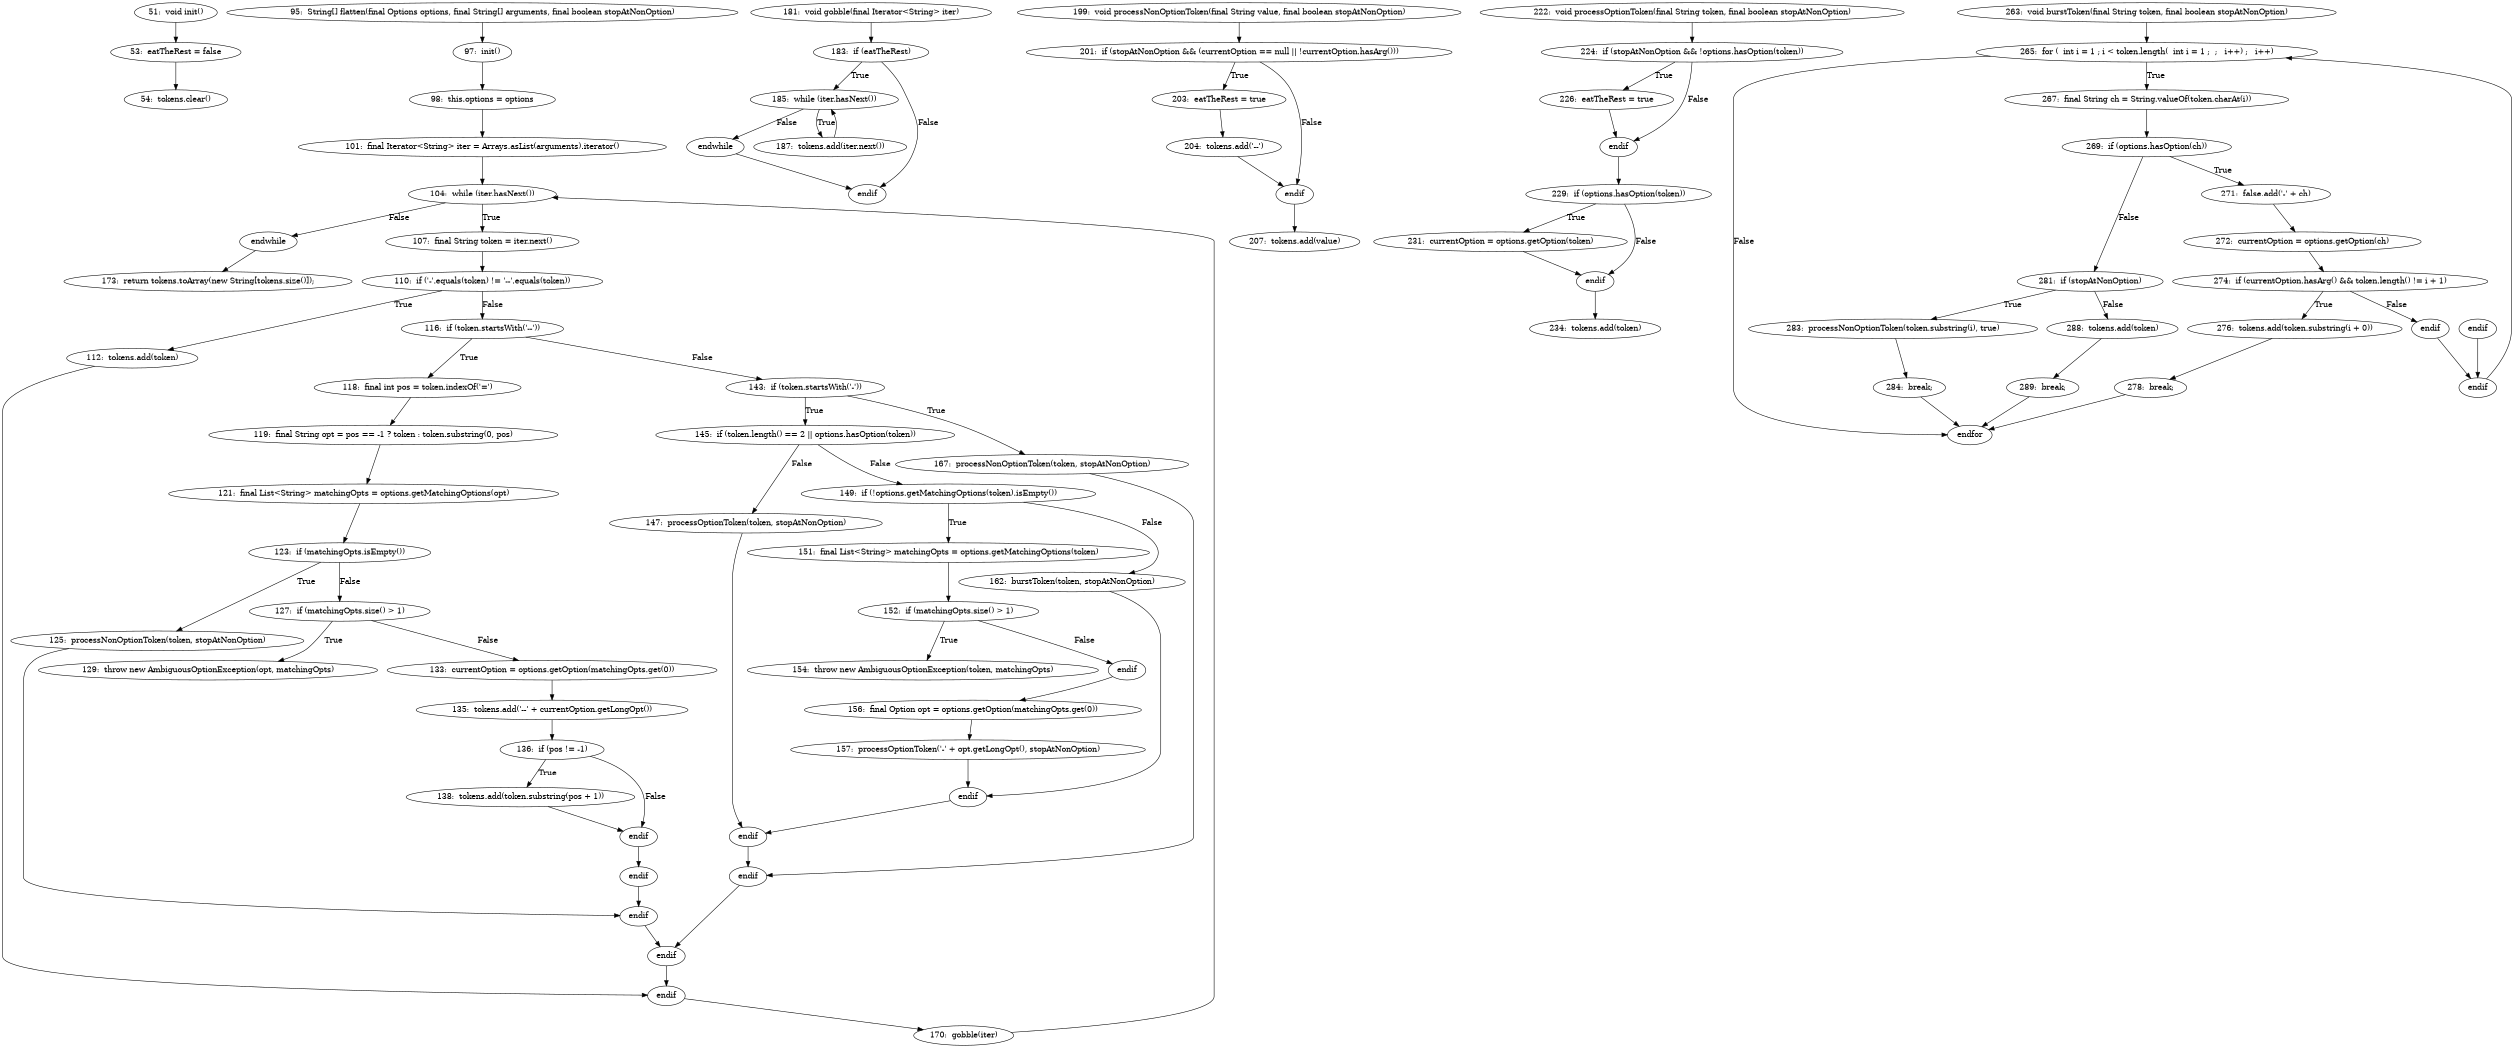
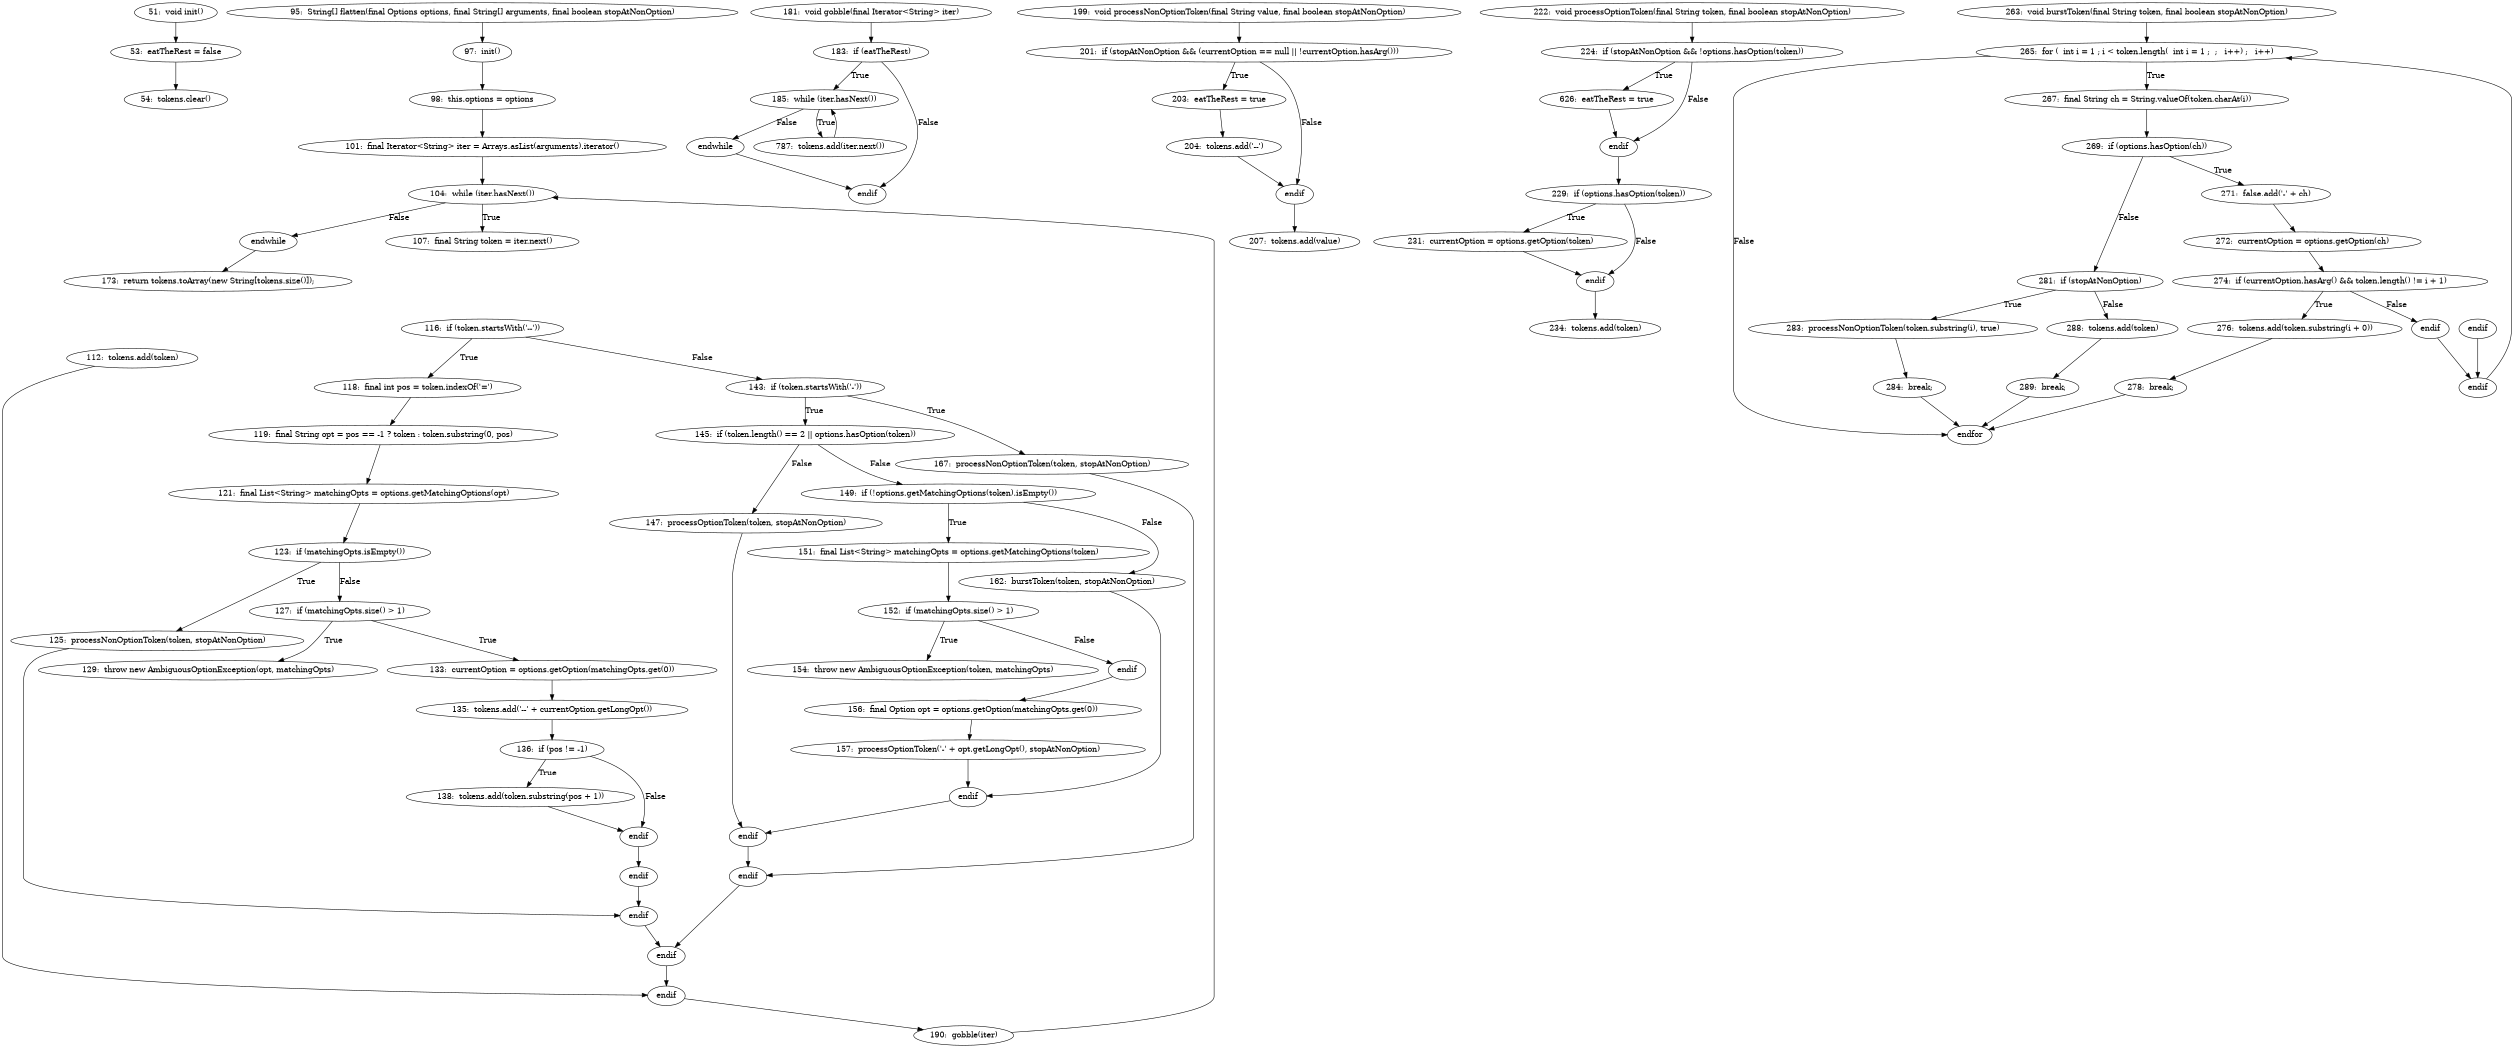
  digraph {
    n1 [label="51:  void init()"]
    n2 [label="53:  eatTheRest = false"]
    n3 [label="54:  tokens.clear()"]
    n4 [label="95:  String[] flatten(final Options options, final String[] arguments, final boolean stopAtNonOption)"]
    n5 [label="97:  init()"]
    n6 [label="98:  this.options = options"]
    n7 [label="101:  final Iterator<String> iter = Arrays.asList(arguments).iterator()"]
    n8 [label="104:  while (iter.hasNext())"]
    n9 [label=endwhile]
    n10 [label="107:  final String token = iter.next()"]
    n11 [label="173:  return tokens.toArray(new String[tokens.size()]);"]
-   n12 [label="110:  if ('-'.equals(token) != '--'.equals(token))"]
    n13 [label="112:  tokens.add(token)"]
    n14 [label="116:  if (token.startsWith('--'))"]
    n15 [label=endif]
    n16 [label="118:  final int pos = token.indexOf('=')"]
    n17 [label="143:  if (token.startsWith('-'))"]
-   n18 [label="170:  gobble(iter)"]
+   n18 [label="190:  gobble(iter)"]
    n19 [label="119:  final String opt = pos == -1 ? token : token.substring(0, pos)"]
    n20 [label="145:  if (token.length() == 2 || options.hasOption(token))"]
    n21 [label="167:  processNonOptionToken(token, stopAtNonOption)"]
    n22 [label="121:  final List<String> matchingOpts = options.getMatchingOptions(opt)"]
    n23 [label="123:  if (matchingOpts.isEmpty())"]
    n24 [label="125:  processNonOptionToken(token, stopAtNonOption)"]
    n25 [label="127:  if (matchingOpts.size() > 1)"]
    n26 [label=endif]
    n27 [label="129:  throw new AmbiguousOptionException(opt, matchingOpts)"]
    n28 [label="133:  currentOption = options.getOption(matchingOpts.get(0))"]
    n29 [label=endif]
    n30 [label="135:  tokens.add('--' + currentOption.getLongOpt())"]
    n31 [label=endif]
    n32 [label="136:  if (pos != -1)"]
    n33 [label="138:  tokens.add(token.substring(pos + 1))"]
    n34 [label=endif]
    n35 [label="147:  processOptionToken(token, stopAtNonOption)"]
    n36 [label="149:  if (!options.getMatchingOptions(token).isEmpty())"]
    n37 [label=endif]
    n38 [label=endif]
    n39 [label="151:  final List<String> matchingOpts = options.getMatchingOptions(token)"]
    n40 [label="162:  burstToken(token, stopAtNonOption)"]
    n41 [label="152:  if (matchingOpts.size() > 1)"]
    n42 [label=endif]
    n43 [label="154:  throw new AmbiguousOptionException(token, matchingOpts)"]
    n44 [label=endif]
    n45 [label="156:  final Option opt = options.getOption(matchingOpts.get(0))"]
    n46 [label="157:  processOptionToken('-' + opt.getLongOpt(), stopAtNonOption)"]
    n47 [label="181:  void gobble(final Iterator<String> iter)"]
    n48 [label="183:  if (eatTheRest)"]
    n49 [label="185:  while (iter.hasNext())"]
    n50 [label=endif]
    n51 [label=endwhile]
-   n52 [label="187:  tokens.add(iter.next())"]
+   n52 [label="787:  tokens.add(iter.next())"]
    n53 [label="199:  void processNonOptionToken(final String value, final boolean stopAtNonOption)"]
    n54 [label="201:  if (stopAtNonOption && (currentOption == null || !currentOption.hasArg()))"]
    n55 [label="203:  eatTheRest = true"]
    n56 [label=endif]
    n57 [label="204:  tokens.add('--')"]
    n58 [label="207:  tokens.add(value)"]
    n59 [label="222:  void processOptionToken(final String token, final boolean stopAtNonOption)"]
    n60 [label="224:  if (stopAtNonOption && !options.hasOption(token))"]
-   n61 [label="226:  eatTheRest = true"]
+   n61 [label="626:  eatTheRest = true"]
    n62 [label=endif]
    n63 [label="229:  if (options.hasOption(token))"]
    n64 [label="231:  currentOption = options.getOption(token)"]
    n65 [label=endif]
    n66 [label="234:  tokens.add(token)"]
    n67 [label="263:  void burstToken(final String token, final boolean stopAtNonOption)"]
    n68 [label="265:  for (  int i = 1 ; i < token.length(  int i = 1 ;  ;   i++) ;   i++)"]
    n69 [label=endfor]
    n70 [label="267:  final String ch = String.valueOf(token.charAt(i))"]
    n71 [label="269:  if (options.hasOption(ch))"]
    n72 [label="271:  false.add('-' + ch)"]
    n73 [label="281:  if (stopAtNonOption)"]
    n74 [label="272:  currentOption = options.getOption(ch)"]
    n75 [label="283:  processNonOptionToken(token.substring(i), true)"]
    n76 [label="288:  tokens.add(token)"]
    n77 [label="274:  if (currentOption.hasArg() && token.length() != i + 1)"]
    n78 [label="276:  tokens.add(token.substring(i + 0))"]
    n79 [label=endif]
    n80 [label="278:  break;"]
    n81 [label=endif]
    n82 [label="284:  break;"]
    n83 [label="289:  break;"]
    n84 [label=endif]
    n1 -> n2
    n2 -> n3
    n4 -> n5
    n5 -> n6
    n6 -> n7
    n7 -> n8
    n8 -> n9 [label=False]
    n8 -> n10 [label=True]
    n9 -> n11
-   n10 -> n12
-   n12 -> n13 [label=True]
-   n12 -> n14 [label=False]
    n13 -> n15
    n14 -> n16 [label=True]
    n14 -> n17 [label=False]
    n15 -> n18
    n16 -> n19
    n17 -> n20 [label=True]
    n17 -> n21 [label=True]
    n18 -> n8
    n19 -> n22
    n20 -> n35 [label=False]
    n20 -> n36 [label=False]
    n21 -> n37
    n22 -> n23
    n23 -> n24 [label=True]
    n23 -> n25 [label=False]
    n24 -> n26
    n25 -> n27 [label=True]
-   n25 -> n28 [label=False]
+   n25 -> n28 [label=True]
    n26 -> n29
    n28 -> n30
    n29 -> n15
    n30 -> n32
    n31 -> n26
    n32 -> n33 [label=True]
    n32 -> n34 [label=False]
    n33 -> n34
    n34 -> n31
    n35 -> n38
    n36 -> n39 [label=True]
    n36 -> n40 [label=False]
    n37 -> n29
    n38 -> n37
    n39 -> n41
    n40 -> n42
    n41 -> n43 [label=True]
    n41 -> n44 [label=False]
    n42 -> n38
    n44 -> n45
    n45 -> n46
    n46 -> n42
    n47 -> n48
    n48 -> n49 [label=True]
    n48 -> n50 [label=False]
    n49 -> n51 [label=False]
    n49 -> n52 [label=True]
    n51 -> n50
    n52 -> n49
    n53 -> n54
    n54 -> n55 [label=True]
    n54 -> n56 [label=False]
    n55 -> n57
    n56 -> n58
    n57 -> n56
    n59 -> n60
    n60 -> n61 [label=True]
    n60 -> n62 [label=False]
    n61 -> n62
    n62 -> n63
    n63 -> n64 [label=True]
    n63 -> n65 [label=False]
    n64 -> n65
    n65 -> n66
    n67 -> n68
    n68 -> n69 [label=False]
    n68 -> n70 [label=True]
    n70 -> n71
    n71 -> n72 [label=True]
    n71 -> n73 [label=False]
    n72 -> n74
    n73 -> n75 [label=True]
    n73 -> n76 [label=False]
    n74 -> n77
    n75 -> n82
    n76 -> n83
    n77 -> n78 [label=True]
    n77 -> n79 [label=False]
    n78 -> n80
    n79 -> n81
    n80 -> n69
    n81 -> n68
    n82 -> n69
    n83 -> n69
    n84 -> n81
  }
